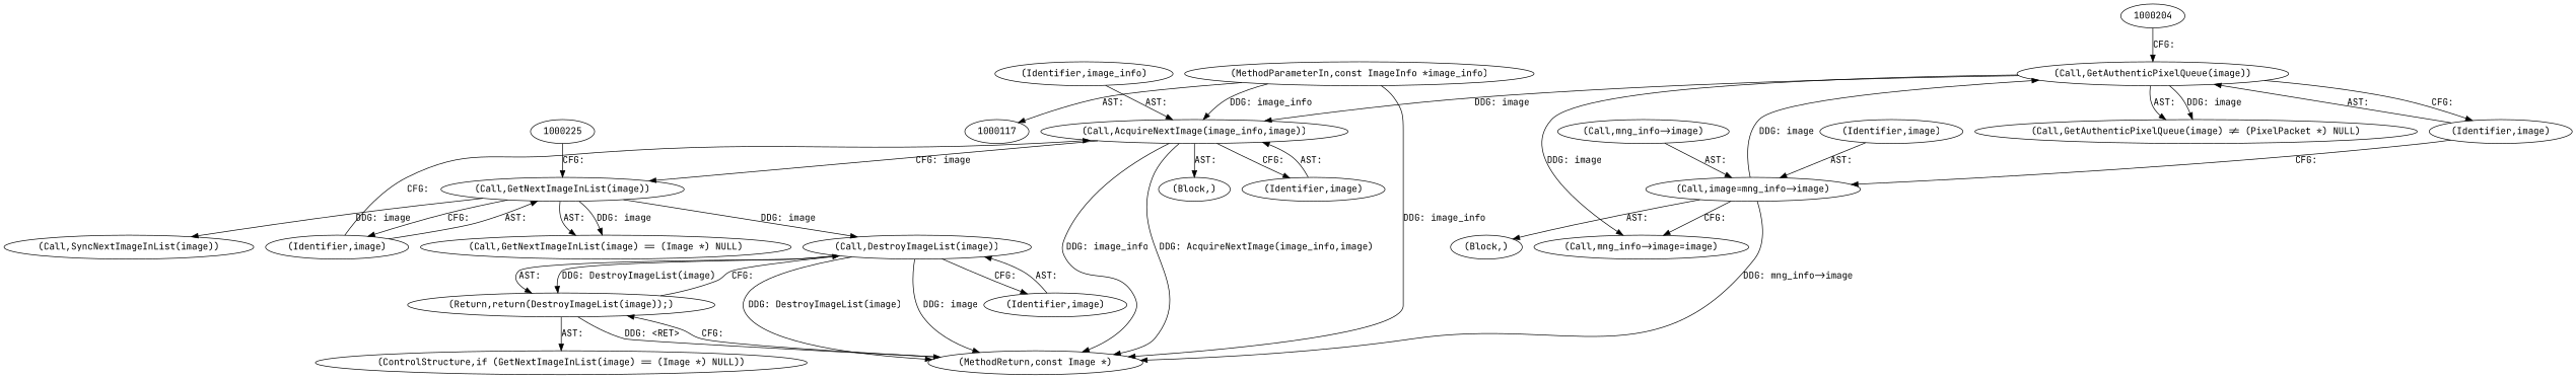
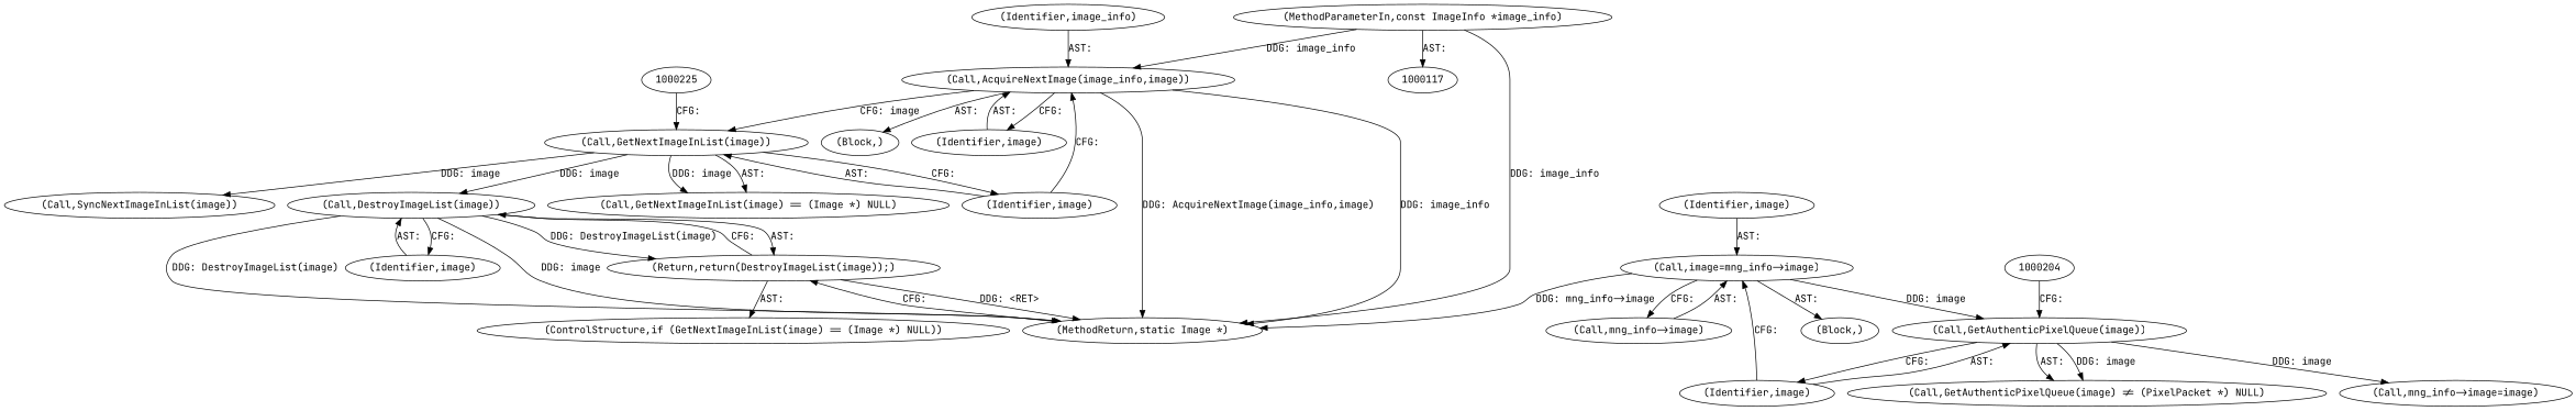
  digraph {
    fontname="JetBrains Mono"
    node [fontname="JetBrains Mono"]
    edge [fontname="JetBrains Mono"]
    n1 [label="(Call,DestroyImageList(image))"]
    n2 [label="(Return,return(DestroyImageList(image));)"]
    n3 [label="(Identifier,image)"]
-   n4 [label="(MethodReturn,const Image *)"]
+   n4 [label="(MethodReturn,static Image *)"]
    n5 [label="(ControlStructure,if (GetNextImageInList(image) == (Image *) NULL))"]
    n6 [label="(Call,GetNextImageInList(image))"]
    n7 [label="(Call,GetNextImageInList(image) == (Image *) NULL)"]
    n8 [label="(Call,SyncNextImageInList(image))"]
    n9 [label="(Identifier,image)"]
    n10 [label="(Call,AcquireNextImage(image_info,image))"]
    n11 [label="(Block,)"]
    n12 [label="(Identifier,image)"]
    n13 [label="(MethodParameterIn,const ImageInfo *image_info)"]
    1000117
    n15 [label="(Call,GetAuthenticPixelQueue(image))"]
    n16 [label="(Call,GetAuthenticPixelQueue(image) != (PixelPacket *) NULL)"]
    n17 [label="(Identifier,image)"]
    n18 [label="(Call,mng_info->image=image)"]
    n19 [label="(Call,image=mng_info->image)"]
    n20 [label="(Call,mng_info->image)"]
    n21 [label="(Block,)"]
    n22 [label="(Identifier,image)"]
    n23 [label="(Identifier,image_info)"]
    1000225
    1000204
    n1 -> n2 [label="AST: "]
    n1 -> n2 [label="DDG: DestroyImageList(image)"]
    n1 -> n3 [label="CFG: "]
    n1 -> n4 [label="DDG: DestroyImageList(image)"]
    n1 -> n4 [label="DDG: image"]
    n2 -> n1 [label="CFG: "]
    n2 -> n4 [label="DDG: <RET>"]
    n2 -> n5 [label="AST: "]
    n3 -> n1 [label="AST: "]
    n4 -> n2 [label="CFG: "]
    n6 -> n1 [label="DDG: image"]
    n6 -> n7 [label="AST: "]
    n6 -> n7 [label="DDG: image"]
    n6 -> n8 [label="DDG: image"]
    n6 -> n9 [label="CFG: "]
    n9 -> n6 [label="AST: "]
    n9 -> n10 [label="CFG: "]
    n10 -> n4 [label="DDG: AcquireNextImage(image_info,image)"]
    n10 -> n4 [label="DDG: image_info"]
    n10 -> n6 [label="CFG: image"]
    n10 -> n11 [label="AST: "]
    n10 -> n12 [label="CFG: "]
    n12 -> n10 [label="AST: "]
    n13 -> n4 [label="DDG: image_info"]
    n13 -> n10 [label="DDG: image_info"]
    n13 -> 1000117 [label="AST: "]
-   n15 -> n10 [label="DDG: image"]
    n15 -> n16 [label="AST: "]
    n15 -> n16 [label="DDG: image"]
    n15 -> n17 [label="CFG: "]
    n15 -> n18 [label="DDG: image"]
    n17 -> n15 [label="AST: "]
    n17 -> n19 [label="CFG: "]
    n19 -> n4 [label="DDG: mng_info->image"]
    n19 -> n15 [label="DDG: image"]
-   n19 -> n18 [label="CFG: "]
+   n19 -> n20 [label="CFG: "]
    n19 -> n21 [label="AST: "]
    n20 -> n19 [label="AST: "]
    n22 -> n19 [label="AST: "]
    n23 -> n10 [label="AST: "]
    1000225 -> n6 [label="CFG: "]
    1000204 -> n15 [label="CFG: "]
  }
